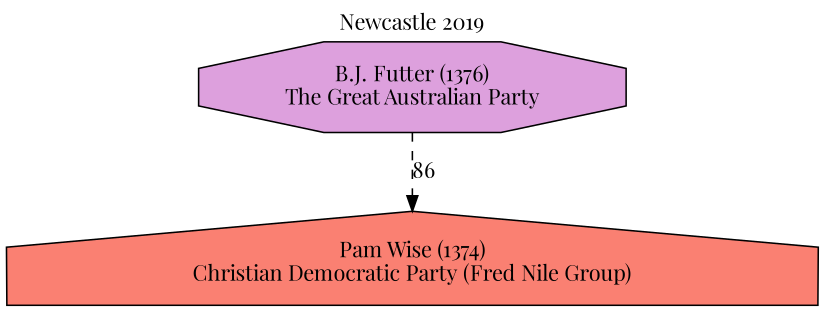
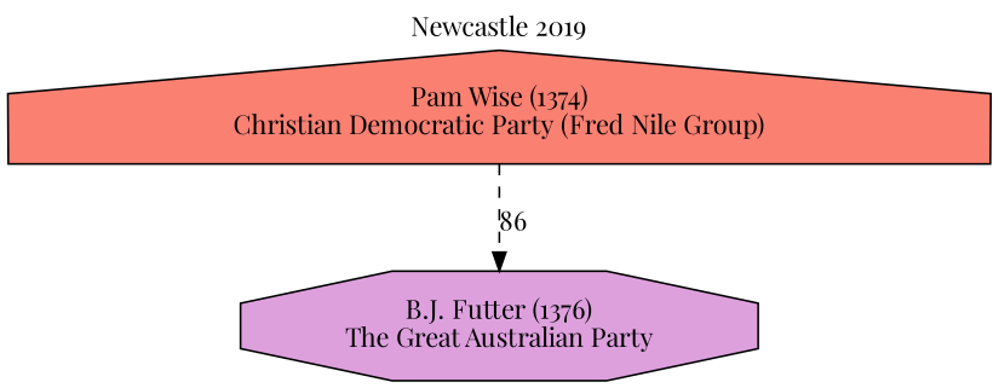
  digraph {
    label="Newcastle 2019"
    labelloc=t
    mclimit=10
    fontname="Playfair Display"
    node [style=filled fontname="Playfair Display"]
    n1 [label="Pam Wise (1374)\nChristian Democratic Party (Fred Nile Group)" shape=house fillcolor=salmon]
    n2 [label="B.J. Futter (1376)\nThe Great Australian Party" shape=octagon fillcolor=plum]
-   n2 -> n1 [label=86 style=dashed fontname="Playfair Display"]
+   n1 -> n2 [label=86 style=dashed fontname="Playfair Display"]
  }
